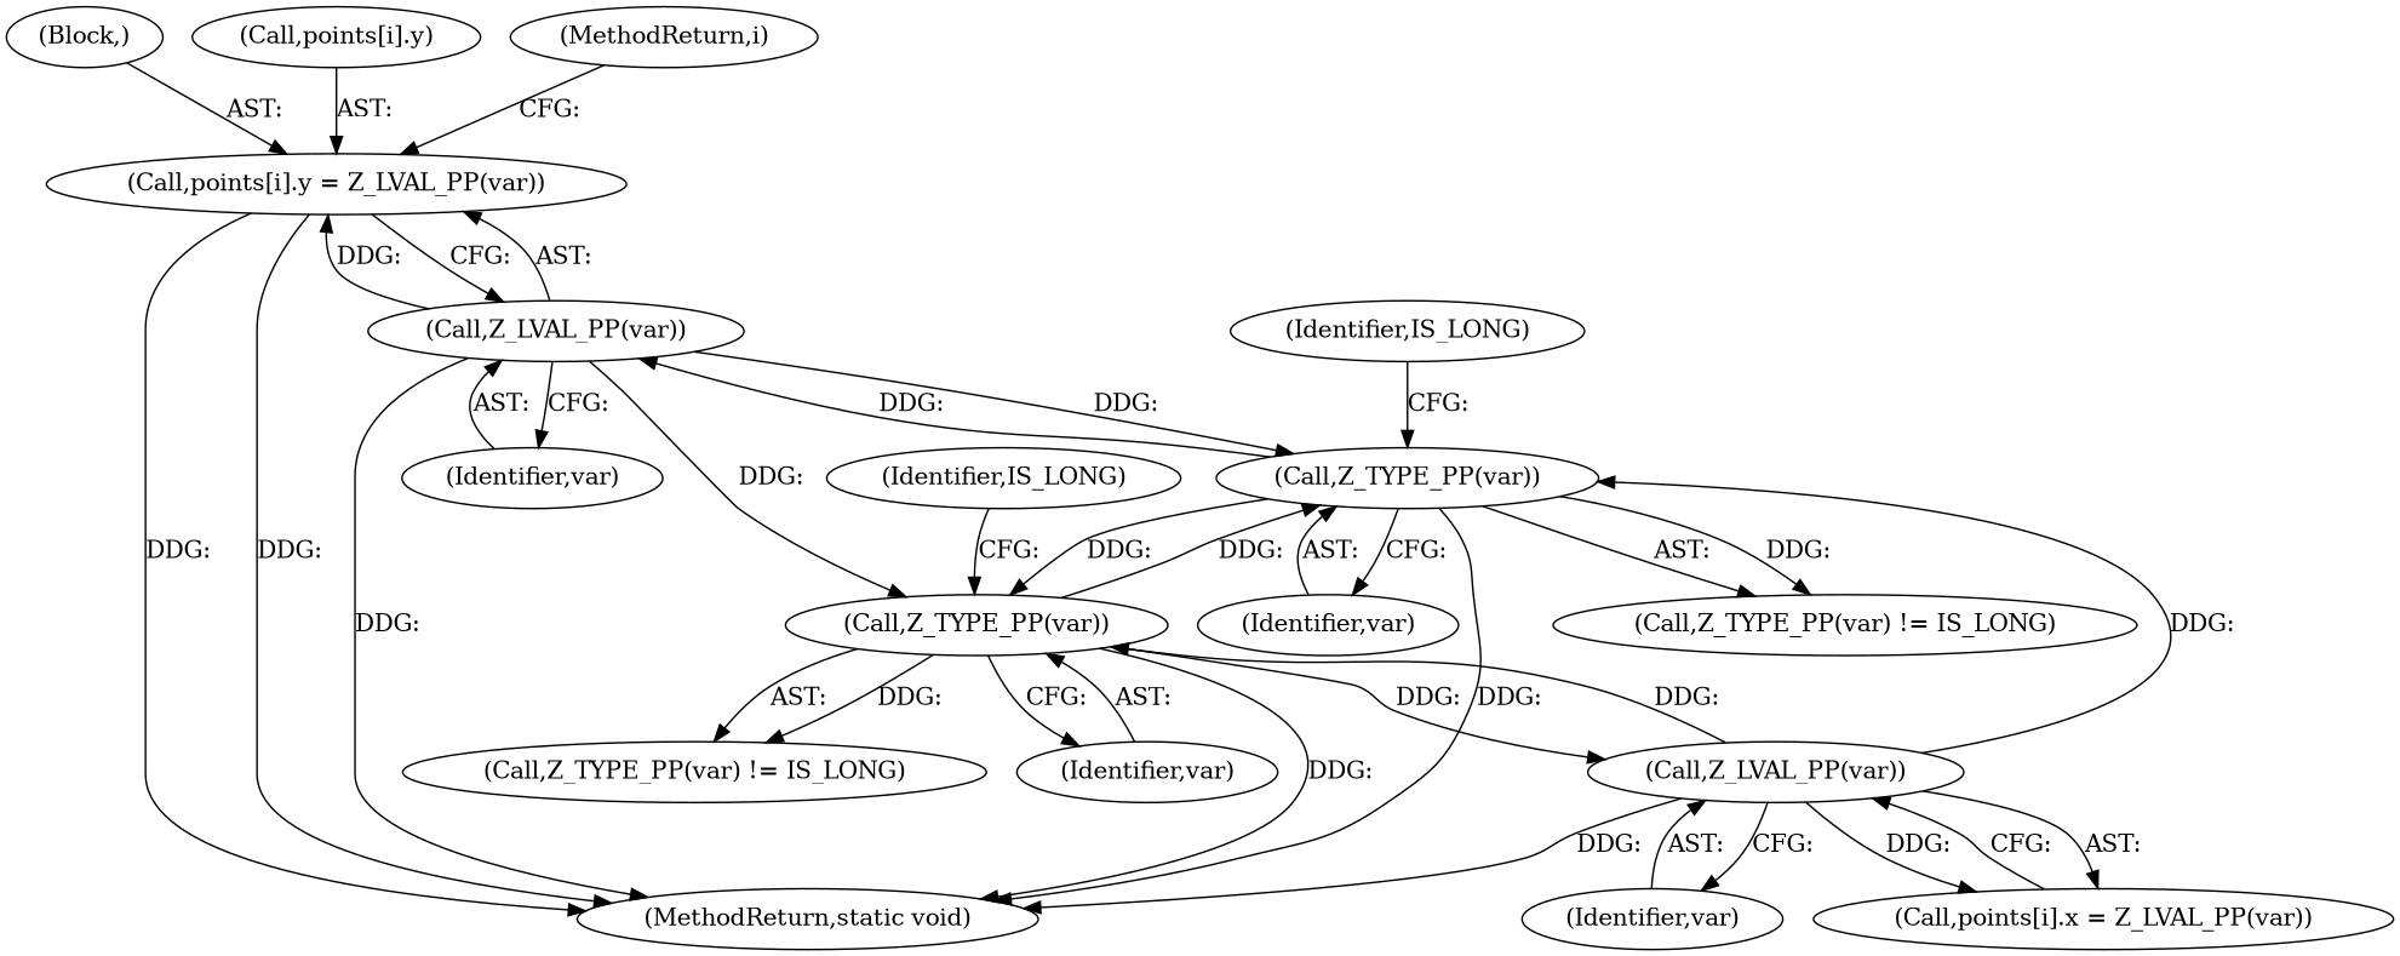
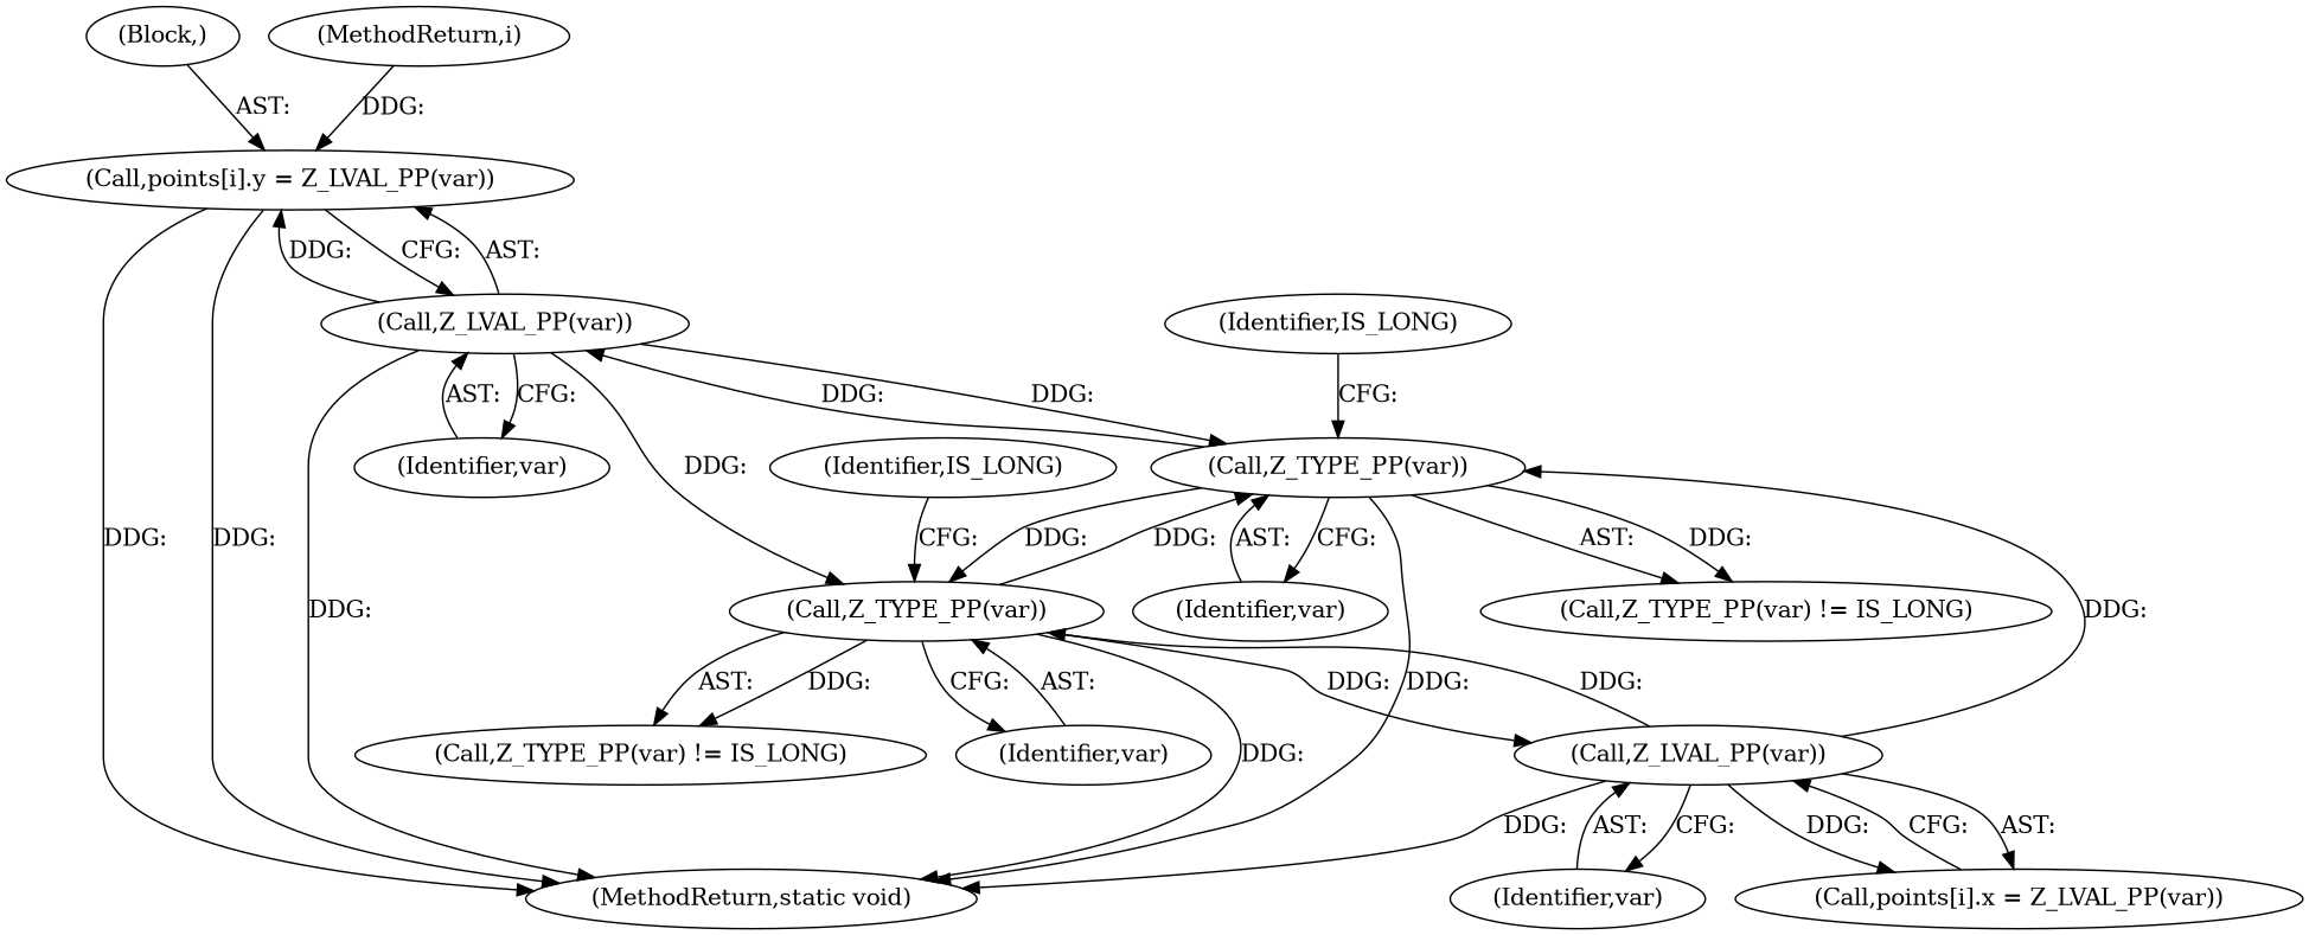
  digraph {
    n1 [label="(Call,points[i].y = Z_LVAL_PP(var))"]
    n2 [label="(Call,Z_LVAL_PP(var))"]
    n3 [label="(MethodReturn,static void)"]
    n4 [label="(Call,Z_TYPE_PP(var))"]
    n5 [label="(Call,Z_TYPE_PP(var))"]
    n6 [label="(Identifier,var)"]
    n7 [label="(Block,)"]
    n8 [label="(Call,Z_TYPE_PP(var) != IS_LONG)"]
    n9 [label="(Identifier,var)"]
    n10 [label="(Call,Z_LVAL_PP(var))"]
    n11 [label="(Call,Z_TYPE_PP(var) != IS_LONG)"]
    n12 [label="(Identifier,var)"]
    n13 [label="(Call,points[i].x = Z_LVAL_PP(var))"]
    n14 [label="(Identifier,var)"]
-   n15 [label="(Call,points[i].y)"]
    n16 [label="(Identifier,IS_LONG)"]
    n17 [label="(MethodReturn,i)"]
    n18 [label="(Identifier,IS_LONG)"]
    n1 -> n2 [label="CFG: "]
    n1 -> n3 [label="DDG: "]
    n1 -> n3 [label="DDG: "]
    n2 -> n1 [label="AST: "]
    n2 -> n1 [label="DDG: "]
    n2 -> n3 [label="DDG: "]
    n2 -> n4 [label="DDG: "]
    n2 -> n5 [label="DDG: "]
    n2 -> n6 [label="CFG: "]
    n4 -> n2 [label="DDG: "]
    n4 -> n3 [label="DDG: "]
    n4 -> n5 [label="DDG: "]
    n4 -> n8 [label="AST: "]
    n4 -> n8 [label="DDG: "]
    n4 -> n9 [label="CFG: "]
    n5 -> n3 [label="DDG: "]
    n5 -> n4 [label="DDG: "]
    n5 -> n10 [label="DDG: "]
    n5 -> n11 [label="AST: "]
    n5 -> n11 [label="DDG: "]
    n5 -> n12 [label="CFG: "]
    n6 -> n2 [label="AST: "]
    n7 -> n1 [label="AST: "]
    n9 -> n4 [label="AST: "]
    n10 -> n3 [label="DDG: "]
    n10 -> n4 [label="DDG: "]
    n10 -> n5 [label="DDG: "]
    n10 -> n13 [label="AST: "]
    n10 -> n13 [label="DDG: "]
    n10 -> n14 [label="CFG: "]
    n12 -> n5 [label="AST: "]
    n13 -> n10 [label="CFG: "]
    n14 -> n10 [label="AST: "]
-   n15 -> n1 [label="AST: "]
    n16 -> n4 [label="CFG: "]
-   n17 -> n1 [label="CFG: "]
+   n17 -> n1 [label="DDG: "]
    n18 -> n5 [label="CFG: "]
  }
